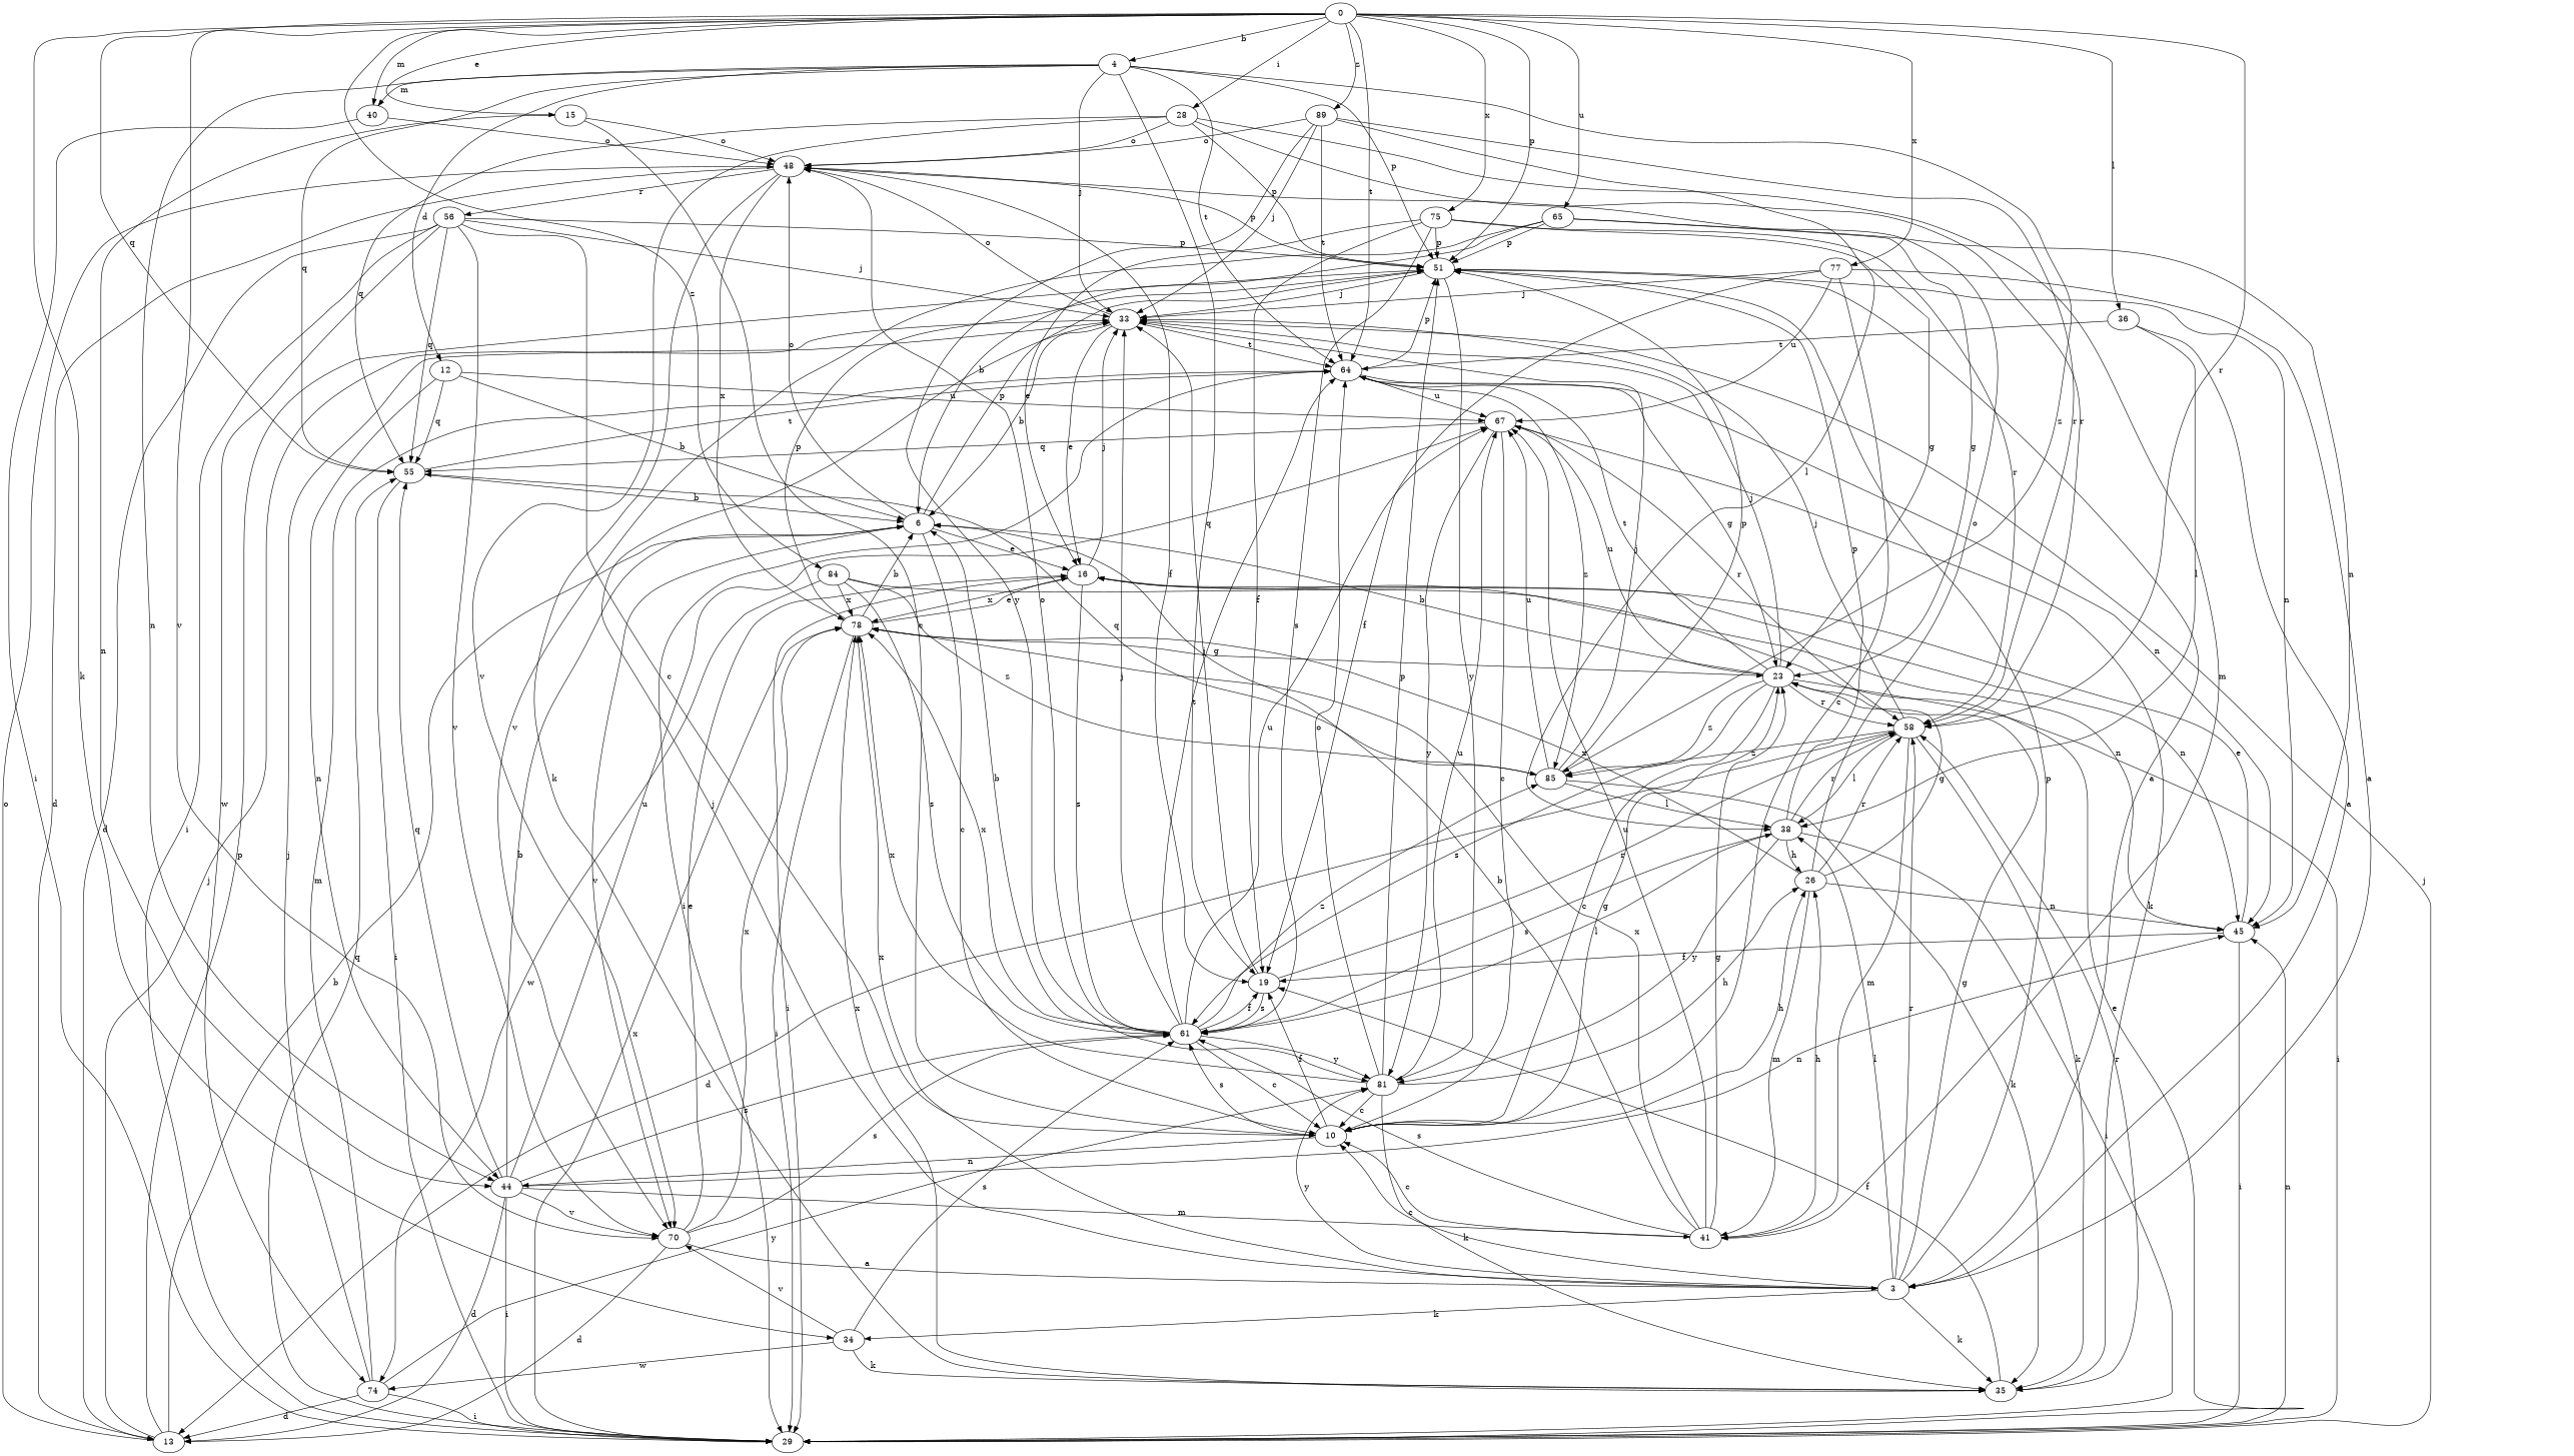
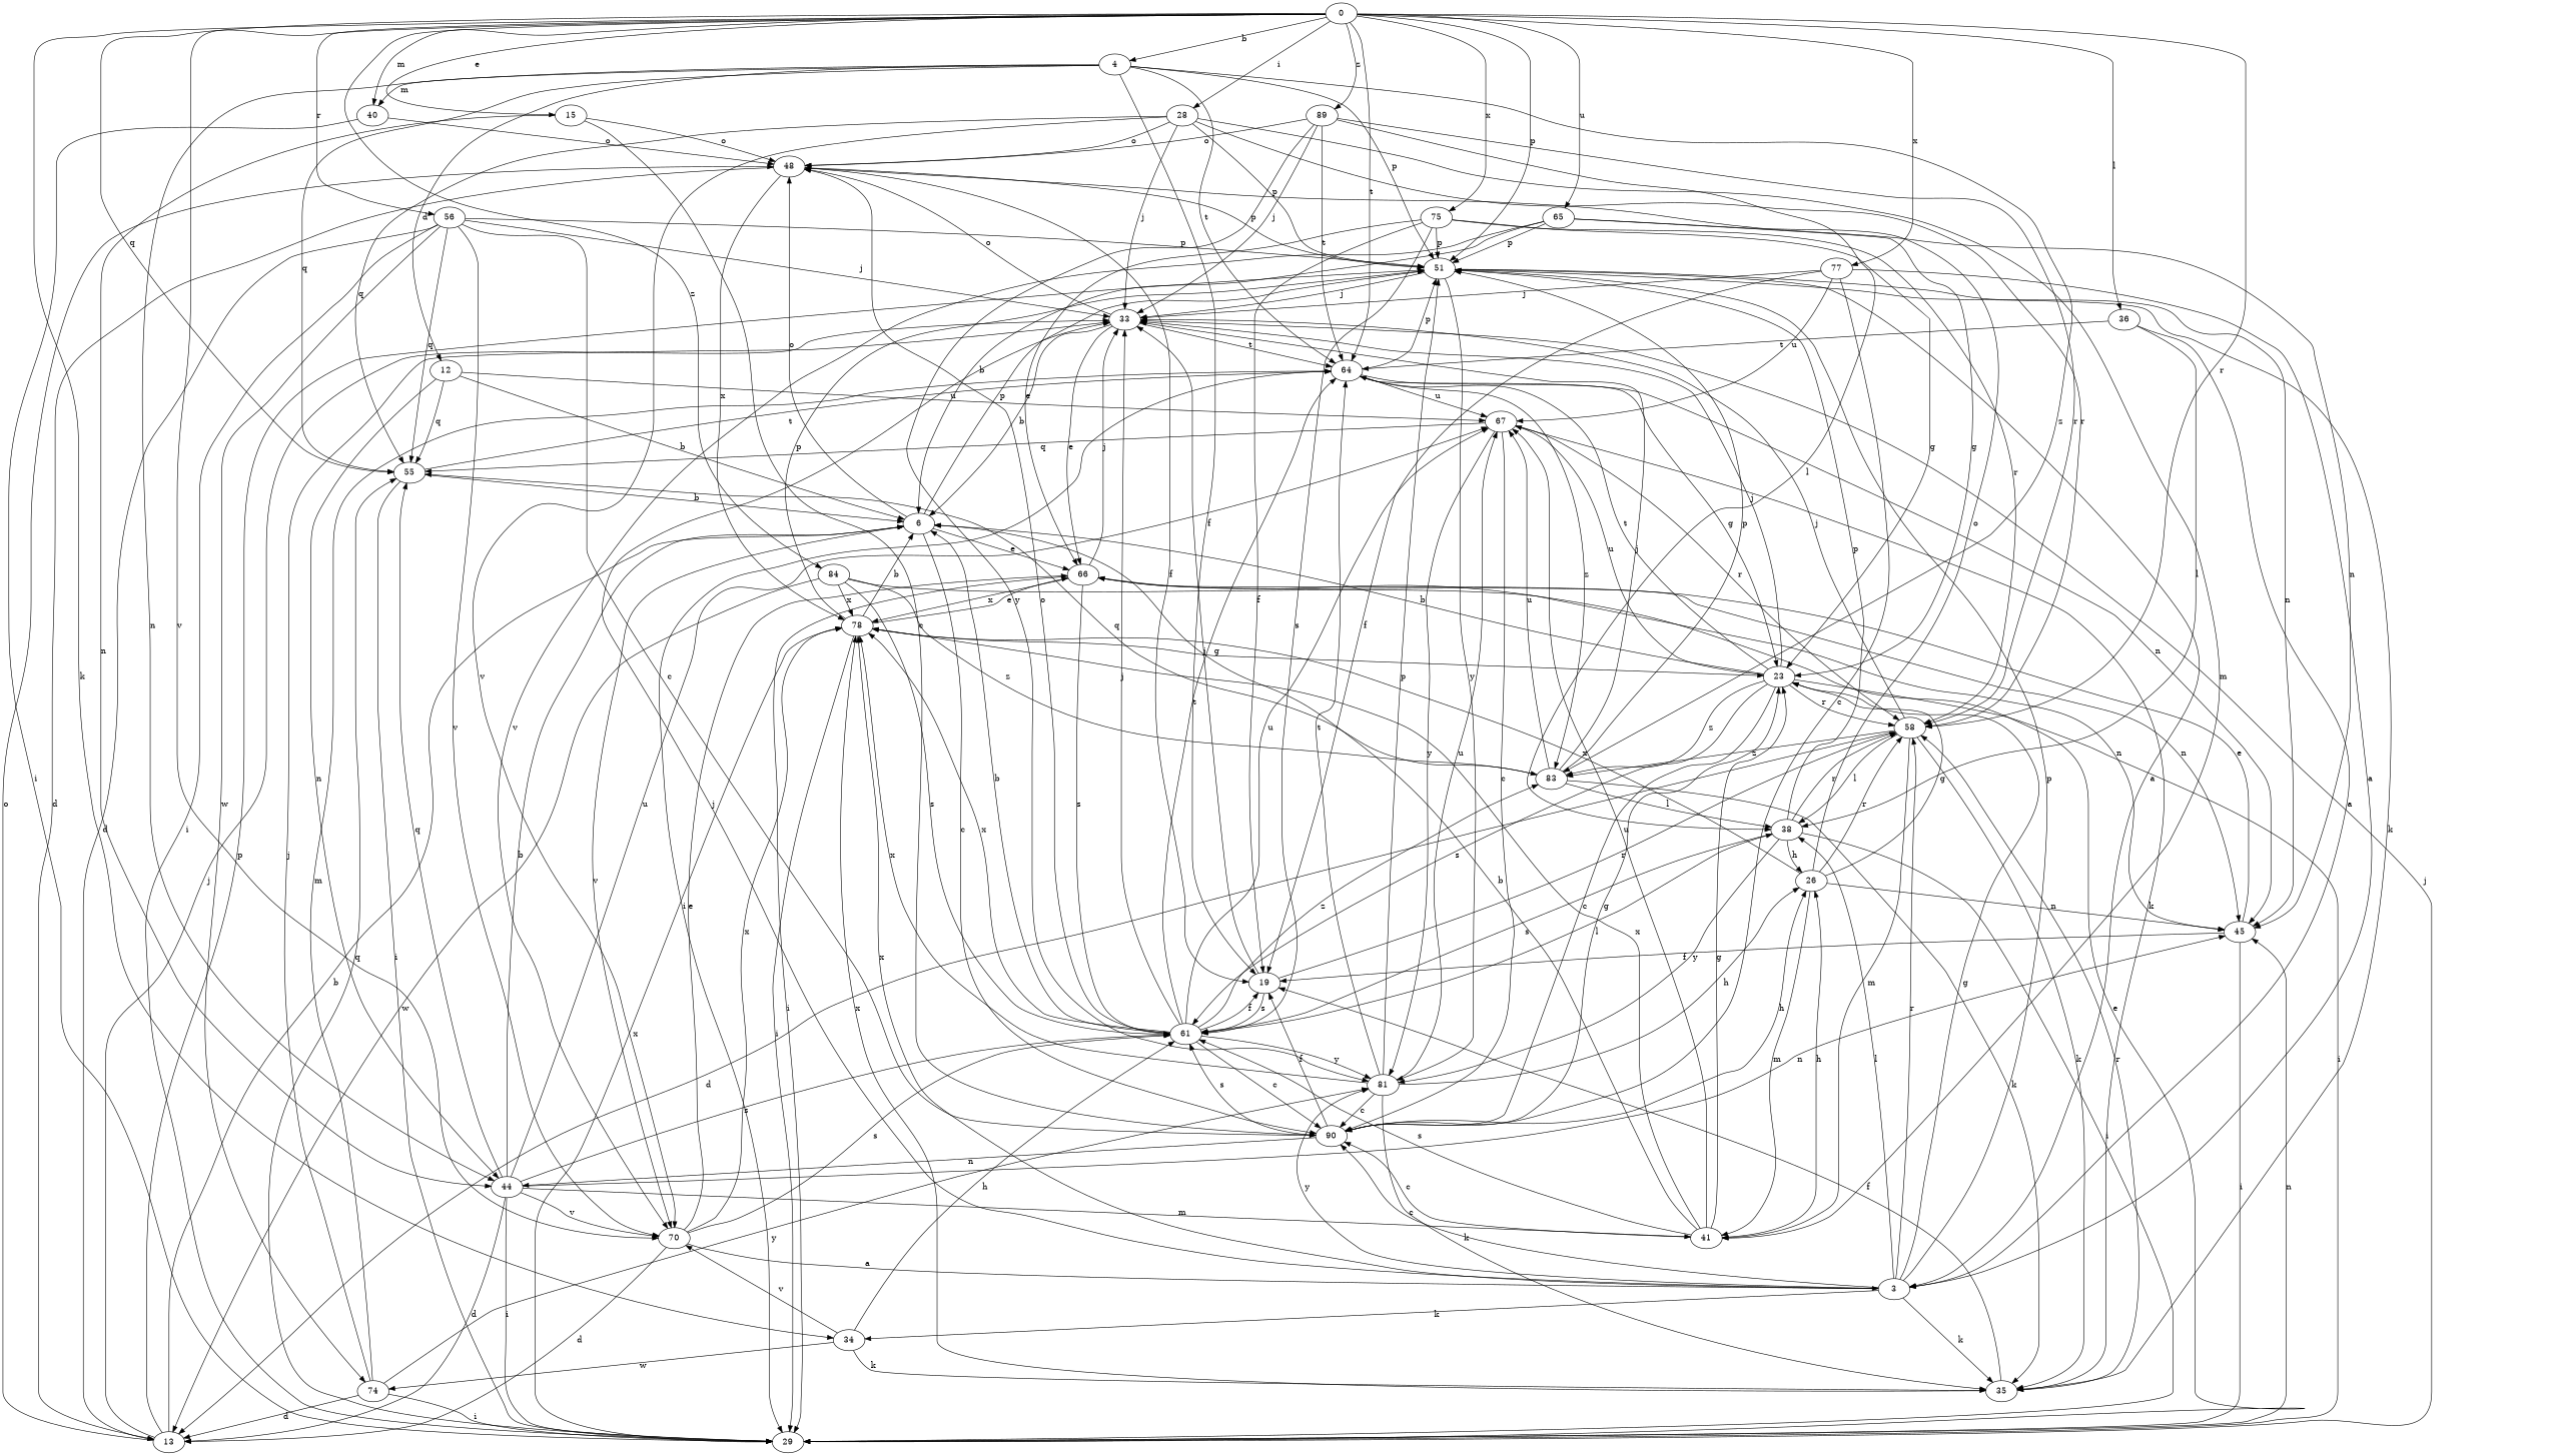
  strict digraph {
    0
    4
    15
    28
    34
    36
    40
    51
    55
    56
    58
    64
    65
    70
    75
    77
    n17 [label=89]
    84
    33
    12
    19
    44
-   85
-   10
+   85 [label=83]
+   10 [label=90]
    48
    41
    35
    61
    74
    3
    38
    29
    81
    45
    6
    13
    23
    67
    78
-   16
+   16 [label=66]
    26
    0 -> 4 [label=b]
    0 -> 15 [label=e]
    0 -> 28 [label=i]
    0 -> 34 [label=k]
    0 -> 36 [label=l]
    0 -> 40 [label=m]
    0 -> 51 [label=p]
    0 -> 55 [label=q]
-   48 -> 56 [label=r]
+   0 -> 56 [label=r]
    0 -> 58 [label=r]
    0 -> 64 [label=t]
    0 -> 65 [label=u]
    0 -> 70 [label=v]
    0 -> 75 [label=x]
    0 -> 77 [label=x]
    0 -> n17 [label=z]
    0 -> 84 [label=z]
    4 -> 40 [label=m]
    4 -> 51 [label=p]
    4 -> 55 [label=q]
    4 -> 64 [label=t]
-   4 -> 33 [label=j]
+   28 -> 33 [label=j]
    4 -> 12 [label=d]
-   4 -> 19 [label=q]
+   4 -> 19 [label=f]
    4 -> 44 [label=n]
    4 -> 85 [label=z]
    15 -> 44 [label=n]
    15 -> 10 [label=c]
    15 -> 48 [label=o]
    28 -> 51 [label=p]
    28 -> 55 [label=q]
    28 -> 58 [label=r]
    28 -> 70 [label=v]
    28 -> 48 [label=o]
    28 -> 41 [label=m]
    34 -> 70 [label=v]
    34 -> 35 [label=k]
-   34 -> 61 [label=s]
+   34 -> 61 [label=h]
    34 -> 74 [label=w]
    36 -> 64 [label=t]
    36 -> 3 [label=a]
    36 -> 38 [label=l]
    40 -> 48 [label=o]
    40 -> 29 [label=i]
    51 -> 33 [label=j]
-   48 -> 35 [label=k]
+   51 -> 35 [label=k]
    51 -> 3 [label=a]
    51 -> 81 [label=y]
    51 -> 45 [label=n]
    55 -> 64 [label=t]
    55 -> 29 [label=i]
    55 -> 6 [label=b]
    56 -> 51 [label=p]
    56 -> 55 [label=q]
    56 -> 70 [label=v]
    56 -> 33 [label=j]
    56 -> 10 [label=c]
    56 -> 74 [label=w]
    56 -> 29 [label=i]
    56 -> 13 [label=d]
    58 -> 33 [label=j]
    58 -> 85 [label=z]
    58 -> 41 [label=m]
    58 -> 35 [label=k]
    58 -> 38 [label=l]
    58 -> 13 [label=d]
    64 -> 51 [label=p]
    64 -> 85 [label=z]
    64 -> 29 [label=i]
    64 -> 45 [label=n]
    64 -> 23 [label=g]
    64 -> 67 [label=u]
    65 -> 51 [label=p]
    65 -> 70 [label=v]
    65 -> 45 [label=n]
    65 -> 6 [label=b]
    65 -> 23 [label=g]
    70 -> 61 [label=s]
    70 -> 3 [label=a]
    70 -> 13 [label=d]
    70 -> 78 [label=x]
    70 -> 16 [label=e]
    75 -> 51 [label=p]
    75 -> 58 [label=r]
    75 -> 19 [label=f]
    75 -> 61 [label=s]
    75 -> 23 [label=g]
    75 -> 16 [label=e]
    77 -> 33 [label=j]
    77 -> 19 [label=f]
    77 -> 10 [label=c]
    77 -> 3 [label=a]
    77 -> 67 [label=u]
    n17 -> 58 [label=r]
    n17 -> 64 [label=t]
    n17 -> 33 [label=j]
    n17 -> 48 [label=o]
    n17 -> 38 [label=l]
    n17 -> 81 [label=y]
    84 -> 85 [label=z]
    84 -> 61 [label=s]
-   84 -> 74 [label=w]
+   84 -> 13 [label=w]
    84 -> 45 [label=n]
    84 -> 78 [label=x]
    33 -> 64 [label=t]
    33 -> 48 [label=o]
    33 -> 6 [label=b]
    33 -> 16 [label=e]
    12 -> 55 [label=q]
    12 -> 44 [label=n]
    12 -> 6 [label=b]
    12 -> 67 [label=u]
    19 -> 58 [label=r]
    19 -> 33 [label=j]
    19 -> 61 [label=s]
    44 -> 55 [label=q]
    44 -> 70 [label=v]
    44 -> 41 [label=m]
    44 -> 61 [label=s]
    44 -> 29 [label=i]
    44 -> 45 [label=n]
    44 -> 6 [label=b]
    44 -> 13 [label=d]
    44 -> 67 [label=u]
    85 -> 51 [label=p]
    85 -> 55 [label=q]
    85 -> 33 [label=j]
    85 -> 35 [label=k]
    85 -> 38 [label=l]
    85 -> 67 [label=u]
    10 -> 19 [label=f]
    10 -> 44 [label=n]
    10 -> 61 [label=s]
    10 -> 23 [label=g]
    10 -> 26 [label=h]
    48 -> 51 [label=p]
    48 -> 19 [label=f]
    48 -> 13 [label=d]
    48 -> 78 [label=x]
    41 -> 10 [label=c]
    41 -> 61 [label=s]
    41 -> 6 [label=b]
    41 -> 23 [label=g]
    41 -> 67 [label=u]
    41 -> 78 [label=x]
    41 -> 26 [label=h]
    35 -> 58 [label=r]
    35 -> 19 [label=f]
    35 -> 78 [label=x]
    61 -> 64 [label=t]
    61 -> 33 [label=j]
    61 -> 19 [label=f]
    61 -> 85 [label=z]
    61 -> 10 [label=c]
    61 -> 48 [label=o]
    61 -> 38 [label=l]
    61 -> 81 [label=y]
    61 -> 6 [label=b]
    61 -> 67 [label=u]
    61 -> 78 [label=x]
    74 -> 64 [label=m]
    74 -> 33 [label=j]
    74 -> 29 [label=i]
    74 -> 81 [label=y]
    74 -> 13 [label=d]
    3 -> 34 [label=k]
    3 -> 51 [label=p]
    3 -> 58 [label=r]
    3 -> 33 [label=j]
    3 -> 10 [label=c]
    3 -> 35 [label=k]
    3 -> 38 [label=l]
    3 -> 81 [label=y]
    3 -> 23 [label=g]
    3 -> 78 [label=x]
    38 -> 51 [label=p]
    38 -> 58 [label=r]
    38 -> 61 [label=s]
    38 -> 29 [label=i]
    38 -> 81 [label=y]
    38 -> 26 [label=h]
    29 -> 55 [label=q]
    29 -> 33 [label=j]
    29 -> 45 [label=n]
    29 -> 78 [label=x]
    29 -> 16 [label=e]
    81 -> 51 [label=p]
-   81 -> 64 [label=o]
+   81 -> 64 [label=t]
    81 -> 10 [label=c]
    81 -> 35 [label=k]
    81 -> 67 [label=u]
    81 -> 78 [label=x]
    81 -> 26 [label=h]
    45 -> 19 [label=f]
    45 -> 29 [label=i]
    45 -> 16 [label=e]
    6 -> 51 [label=p]
    6 -> 70 [label=v]
    6 -> 10 [label=c]
    6 -> 48 [label=o]
    6 -> 16 [label=e]
    13 -> 51 [label=p]
    13 -> 33 [label=j]
    13 -> 48 [label=o]
    13 -> 6 [label=b]
    23 -> 58 [label=r]
    23 -> 64 [label=t]
    23 -> 33 [label=j]
    23 -> 85 [label=z]
    23 -> 10 [label=c]
    23 -> 61 [label=s]
    23 -> 29 [label=i]
    23 -> 6 [label=b]
    23 -> 67 [label=u]
    67 -> 55 [label=q]
    67 -> 58 [label=r]
    67 -> 10 [label=c]
    67 -> 35 [label=k]
    67 -> 81 [label=y]
    78 -> 51 [label=p]
    78 -> 29 [label=i]
    78 -> 6 [label=b]
    78 -> 23 [label=g]
    78 -> 16 [label=e]
    16 -> 33 [label=j]
    16 -> 61 [label=s]
    16 -> 29 [label=i]
    16 -> 45 [label=n]
    16 -> 78 [label=x]
    26 -> 58 [label=r]
    26 -> 48 [label=o]
    26 -> 41 [label=m]
    26 -> 45 [label=n]
    26 -> 23 [label=g]
    26 -> 78 [label=x]
  }
